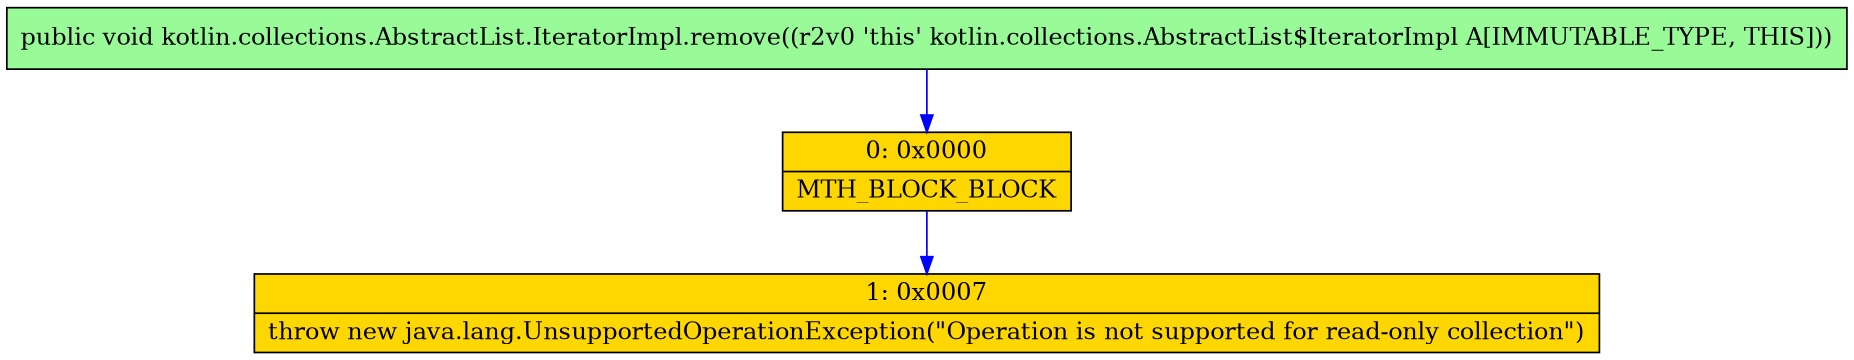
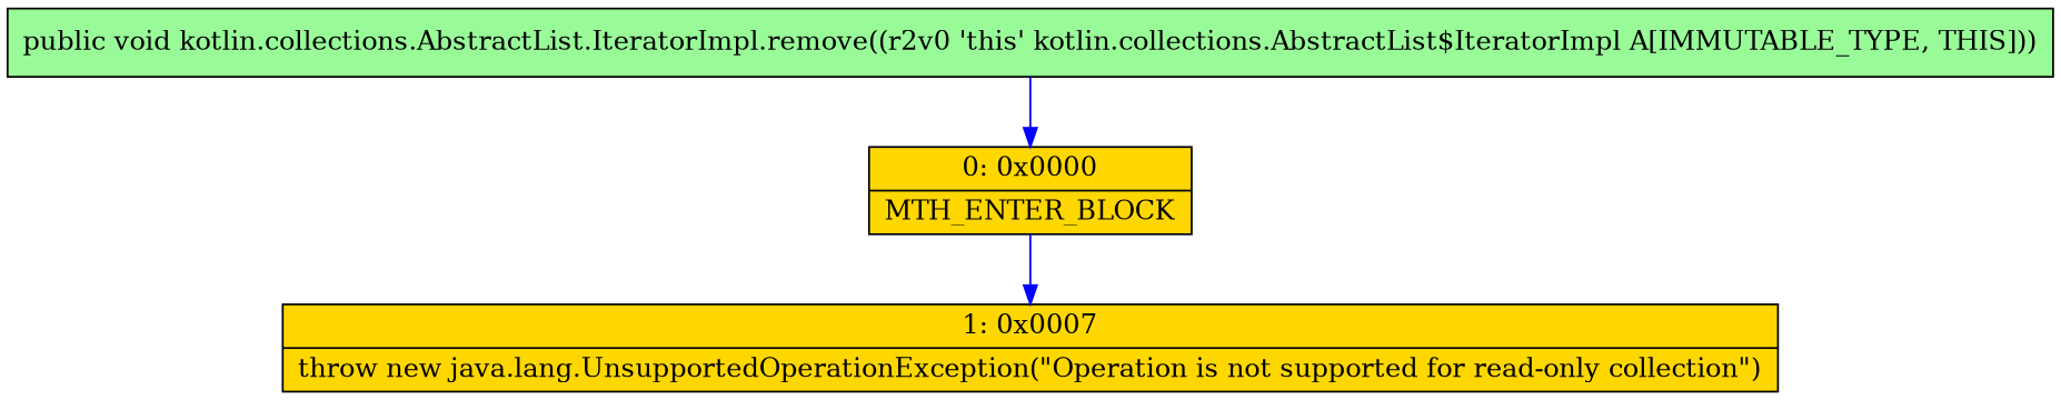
  digraph {
    node [shape=record style=filled fillcolor=gold]
    edge [color=blue]
-   n1 [label="{0\:\ 0x0000|MTH_BLOCK_BLOCK\l}"]
+   n1 [label="{0\:\ 0x0000|MTH_ENTER_BLOCK\l}"]
    n2 [label="{1\:\ 0x0007|throw new java.lang.UnsupportedOperationException(\"Operation is not supported for read\-only collection\")\l}"]
    n3 [label="{public void kotlin.collections.AbstractList.IteratorImpl.remove((r2v0 'this' kotlin.collections.AbstractList$IteratorImpl A[IMMUTABLE_TYPE, THIS])) }" fillcolor=palegreen]
    n1 -> n2
    n3 -> n1
  }
